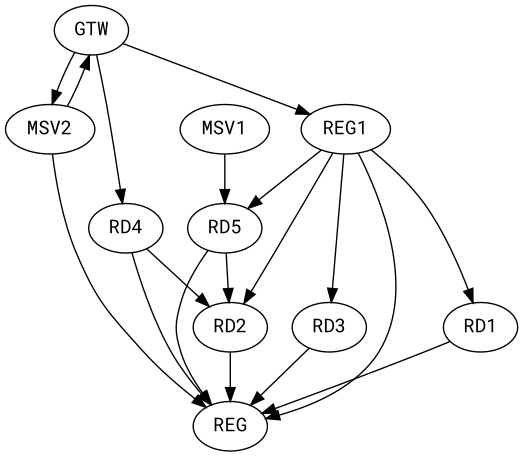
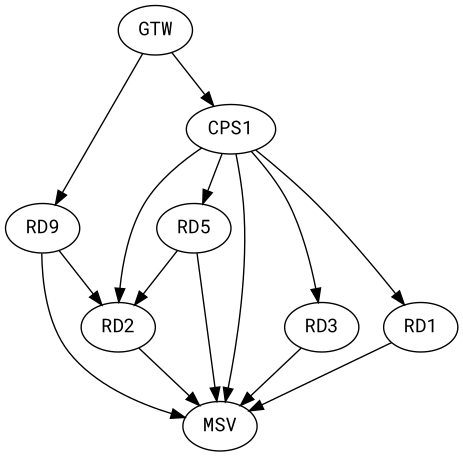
  strict digraph {
    fontname="Roboto Mono"
    node [fontname="Roboto Mono"]
    edge [fontname="Roboto Mono"]
    n1 [label=RD1]
-   n2 [label=REG]
+   n2 [label=MSV]
    n3 [label=RD2]
    n4 [label=RD3]
-   n5 [label=RD4]
+   n5 [label=RD9]
    n6 [label=RD5]
-   n7 [label=REG1]
+   n7 [label=CPS1]
    n8 [label=GTW]
-   n9 [label=MSV2]
-   n10 [label=MSV1]
    n1 -> n2
    n3 -> n2
    n4 -> n2
    n5 -> n2
    n5 -> n3
    n6 -> n2
    n6 -> n3
    n7 -> n1
    n7 -> n2
    n7 -> n3
    n7 -> n4
    n7 -> n6
    n8 -> n5
    n8 -> n7
-   n8 -> n9
-   n9 -> n2
-   n9 -> n8
-   n10 -> n6
  }
